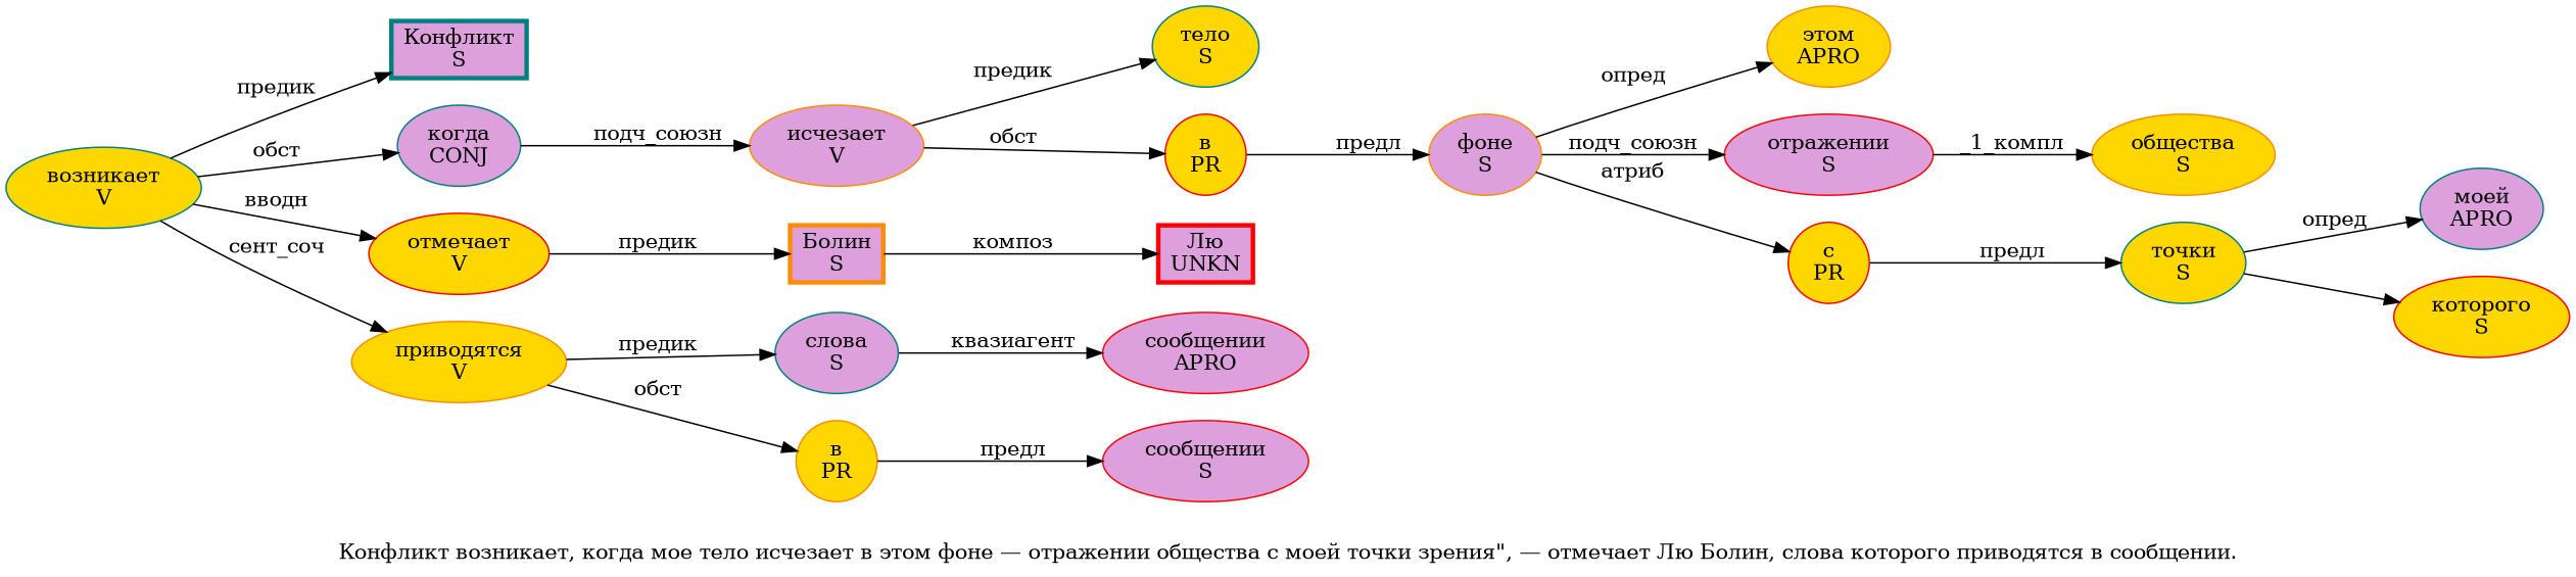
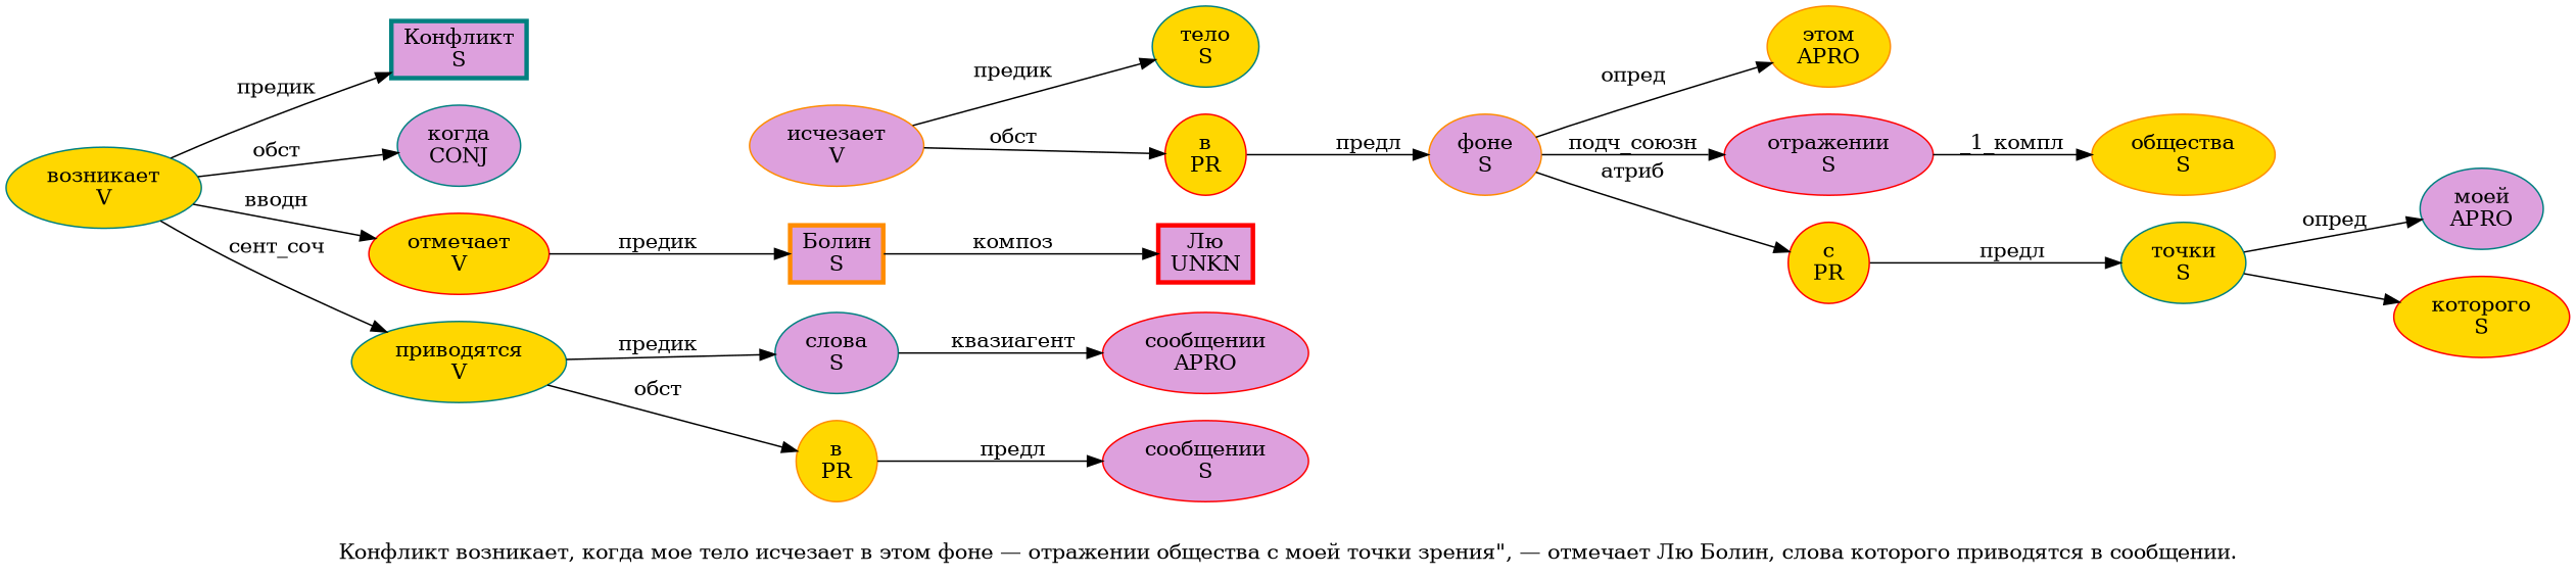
  digraph {
    label="Конфликт возникает, когда мое тело исчезает в этом фоне — отражении общества с моей точки зрения\", — отмечает Лю Болин, слова которого приводятся в сообщении."
    rankdir=LR
    node [color=teal fillcolor=plum penwidth=1 shape=ellipse style=filled]
    n1 [label="Конфликт\nS" penwidth=3 shape=box]
    n2 [fillcolor=gold label="возникает\nV"]
    n3 [label="когда\nCONJ"]
    n4 [color=red fillcolor=gold label="отмечает\nV"]
-   n5 [color=darkorange fillcolor=gold label="приводятся\nV"]
+   n5 [fillcolor=gold label="приводятся\nV"]
    n6 [color=darkorange label="исчезает\nV"]
    n7 [color=darkorange label="Болин\nS" penwidth=3 shape=box]
    n8 [label="слова\nS"]
    n9 [color=darkorange fillcolor=gold label="в\nPR"]
    n10 [fillcolor=gold label="тело\nS"]
    n11 [color=red fillcolor=gold label="в\nPR"]
    n12 [color=darkorange label="фоне\nS"]
    n13 [color=darkorange fillcolor=gold label="этом\nAPRO"]
    n14 [color=red label="отражении\nS"]
    n15 [color=red fillcolor=gold label="с\nPR"]
    n16 [color=darkorange fillcolor=gold label="общества\nS"]
    n17 [fillcolor=gold label="точки\nS"]
    n18 [label="моей\nAPRO"]
    n19 [color=red fillcolor=gold label="которого\nS"]
    n20 [color=red label="Лю\nUNKN" penwidth=3 shape=box]
    n21 [color=red label="сообщении\nAPRO"]
    n22 [color=red label="сообщении\nS"]
    n2 -> n1 [label="предик"]
    n2 -> n3 [label="обст"]
    n2 -> n4 [label="вводн"]
    n2 -> n5 [label="сент_соч"]
-   n3 -> n6 [label="подч_союзн"]
    n4 -> n7 [label="предик"]
    n5 -> n8 [label="предик"]
    n5 -> n9 [label="обст"]
    n6 -> n10 [label="предик"]
    n6 -> n11 [label="обст"]
    n7 -> n20 [label="композ"]
    n8 -> n21 [label="квазиагент"]
    n9 -> n22 [label="предл"]
    n11 -> n12 [label="предл"]
    n12 -> n13 [label="опред"]
    n12 -> n14 [label="подч_союзн"]
    n12 -> n15 [label="атриб"]
    n14 -> n16 [label="_1_компл"]
    n15 -> n17 [label="предл"]
    n17 -> n18 [label="опред"]
    n17 -> n19
  }
